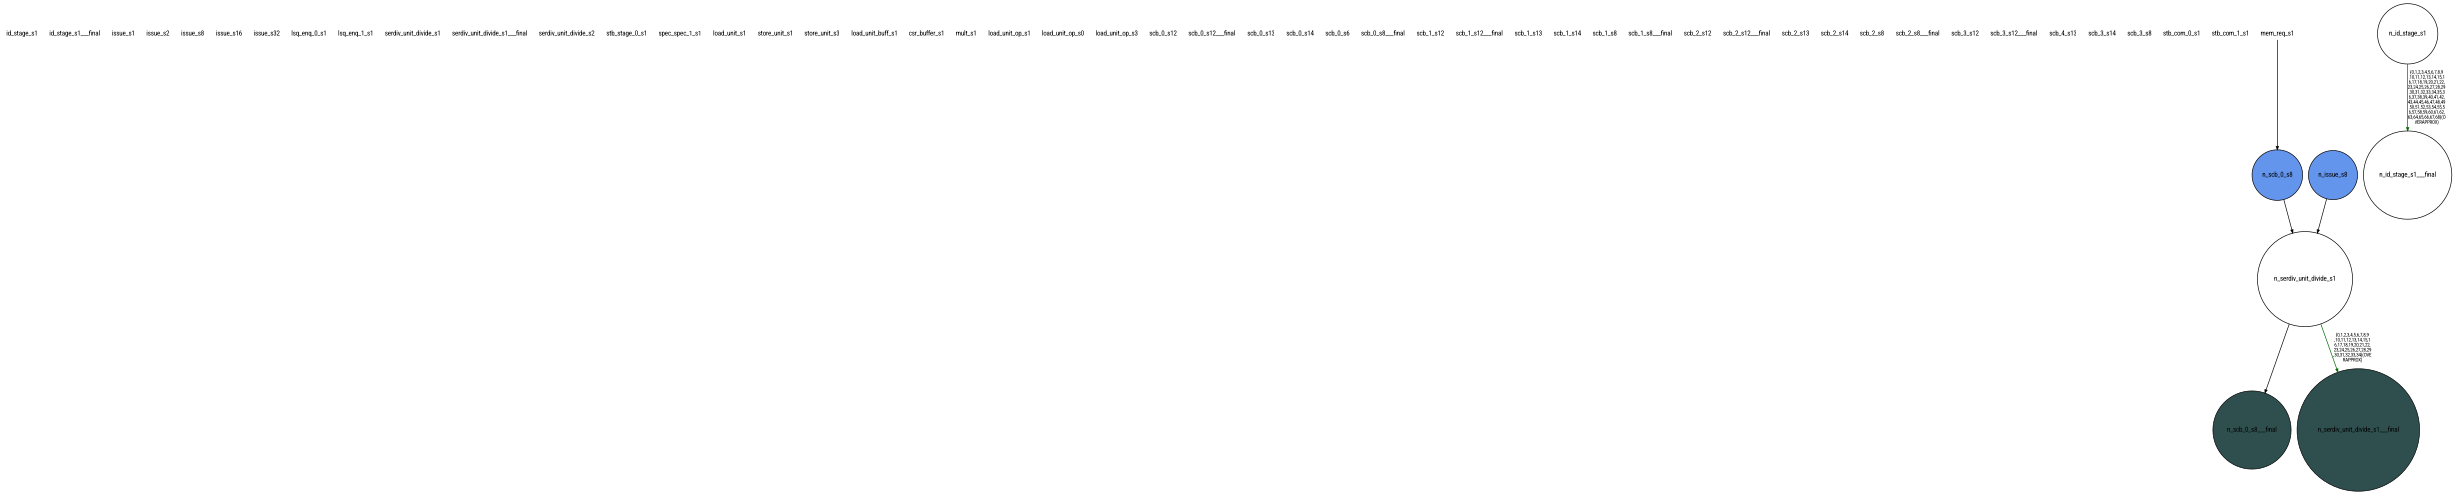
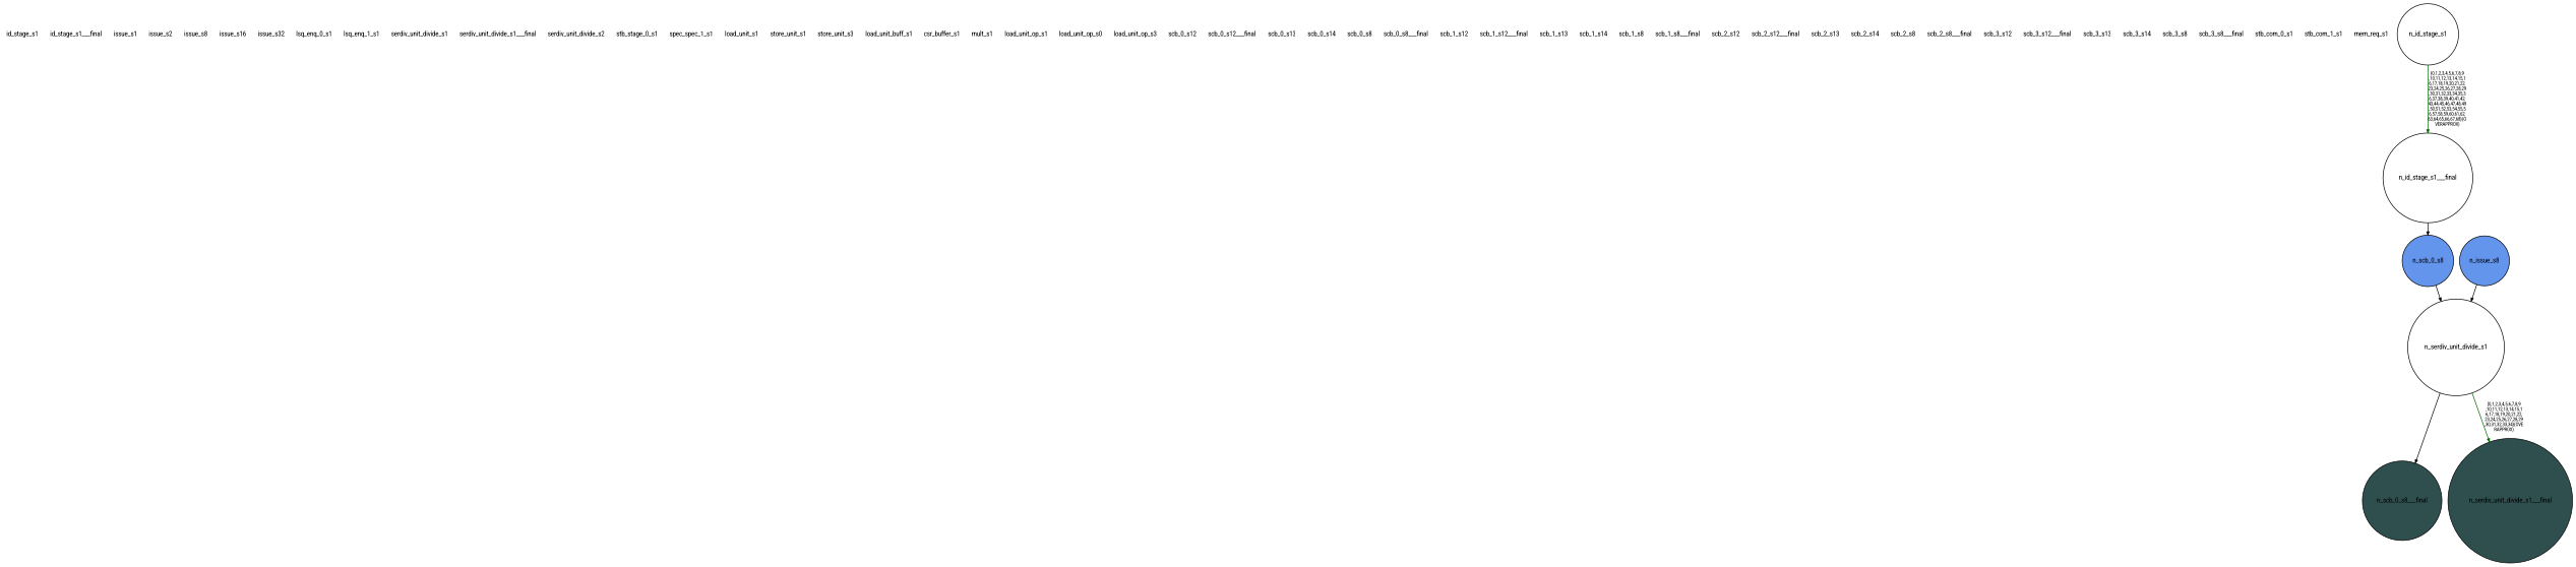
  digraph {
    fontname="Roboto Condensed"
    splines=true
    node [fontname="Roboto Condensed" fontsize=20 penwidth=2 shape=none]
    edge [color=black fontname="Roboto Condensed" penwidth=2]
    n1 [label=id_stage_s1]
    n2 [label=id_stage_s1___final]
    n3 [label=issue_s1]
    n4 [label=issue_s2]
    n5 [label=issue_s8]
    n6 [label=issue_s16]
    n7 [label=issue_s32]
    n8 [label=lsq_enq_0_s1]
    n9 [label=lsq_enq_1_s1]
    n10 [label=serdiv_unit_divide_s1]
    n11 [label=serdiv_unit_divide_s1___final]
    n12 [label=serdiv_unit_divide_s2]
    n13 [label=stb_stage_0_s1]
    n14 [label=spec_spec_1_s1]
    n15 [label=load_unit_s1]
    n16 [label=store_unit_s1]
    n17 [label=store_unit_s3]
    n18 [label=load_unit_buff_s1]
    n19 [label=csr_buffer_s1]
    n20 [label=mult_s1]
    n21 [label=load_unit_op_s1]
    n22 [label=load_unit_op_s0]
    n23 [label=load_unit_op_s3]
    n24 [label=scb_0_s12]
    n25 [label=scb_0_s12___final]
    n26 [label=scb_0_s13]
    n27 [label=scb_0_s14]
-   n28 [label=scb_0_s6]
+   n28 [label=scb_0_s8]
    n29 [label=scb_0_s8___final]
    n30 [label=scb_1_s12]
    n31 [label=scb_1_s12___final]
    n32 [label=scb_1_s13]
    n33 [label=scb_1_s14]
    n34 [label=scb_1_s8]
    n35 [label=scb_1_s8___final]
    n36 [label=scb_2_s12]
    n37 [label=scb_2_s12___final]
    n38 [label=scb_2_s13]
    n39 [label=scb_2_s14]
    n40 [label=scb_2_s8]
    n41 [label=scb_2_s8___final]
    n42 [label=scb_3_s12]
    n43 [label=scb_3_s12___final]
-   n44 [label=scb_4_s13]
+   n44 [label=scb_3_s13]
    n45 [label=scb_3_s14]
    n46 [label=scb_3_s8]
+   n47 [label=scb_3_s8___final]
    n48 [label=stb_com_0_s1]
    n49 [label=stb_com_1_s1]
    n50 [label=mem_req_s1]
    n_id_stage_s1 [shape=circle]
    n_id_stage_s1___final [shape=circle]
    n_scb_0_s8 [color=black fillcolor="#6495ED" shape=circle style=filled]
    n_issue_s8 [color=black fillcolor="#6495ED" shape=circle style=filled]
    n_serdiv_unit_divide_s1 [shape=circle]
    n_scb_0_s8___final [color=black fillcolor="#2F4F4F" shape=circle style=filled]
    n_serdiv_unit_divide_s1___final [color=black fillcolor="#2F4F4F" shape=circle style=filled]
    n_id_stage_s1 -> n_id_stage_s1___final [color="#006400" label="{0,1,2,3,4,5,6,7,8,9\n,10,11,12,13,14,15,1\n6,17,18,19,20,21,22,\n23,24,25,26,27,28,29\n,30,31,32,33,34,35,3\n6,37,38,39,40,41,42,\n43,44,45,46,47,48,49\n,50,51,52,53,54,55,5\n6,57,58,59,60,61,62,\n63,64,65,66,67,68}(O\nVERAPPROX)"]
-   n50 -> n_scb_0_s8
+   n_id_stage_s1___final -> n_scb_0_s8
    n_scb_0_s8 -> n_serdiv_unit_divide_s1
    n_issue_s8 -> n_serdiv_unit_divide_s1
    n_serdiv_unit_divide_s1 -> n_scb_0_s8___final
    n_serdiv_unit_divide_s1 -> n_serdiv_unit_divide_s1___final [color="#006400" label="{0,1,2,3,4,5,6,7,8,9\n,10,11,12,13,14,15,1\n6,17,18,19,20,21,22,\n23,24,25,26,27,28,29\n,30,31,32,33,34}(OVE\nRAPPROX)"]
  }
